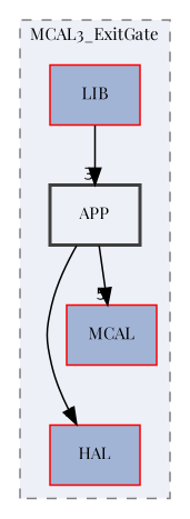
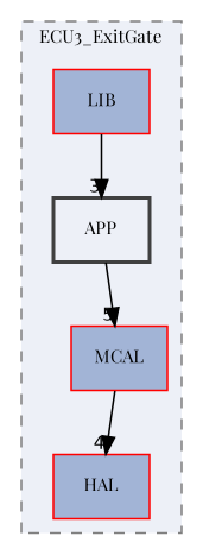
  digraph {
    compound=true
    fontname="Playfair Display"
    node [color=red fillcolor="#a2b4d6" fontname="Playfair Display" fontsize=10 shape=box style="filled,"]
    edge [fontname="Playfair Display" fontsize=10 labeldistance=1.5 labelfontname=Helvetica labelfontsize=10]
    n1 [label=HAL]
    n2 [label=MCAL]
    n3 [label=LIB]
    n4 [color=grey25 fillcolor="#edf0f7" label=APP style="filled,bold,"]
    subgraph cluster_1 {
      bgcolor="#edf0f7"
      fontsize=10
-     label=MCAL3_ExitGate
+     label=ECU3_ExitGate
      pencolor=grey50
      style="filled,dashed,"
      n1
      n2
      n3
      n4
    }
    n3 -> n4 [headlabel=3]
-   n4 -> n1 [headlabel=4]
+   n2 -> n1 [headlabel=4]
    n4 -> n2 [headlabel=5]
  }
